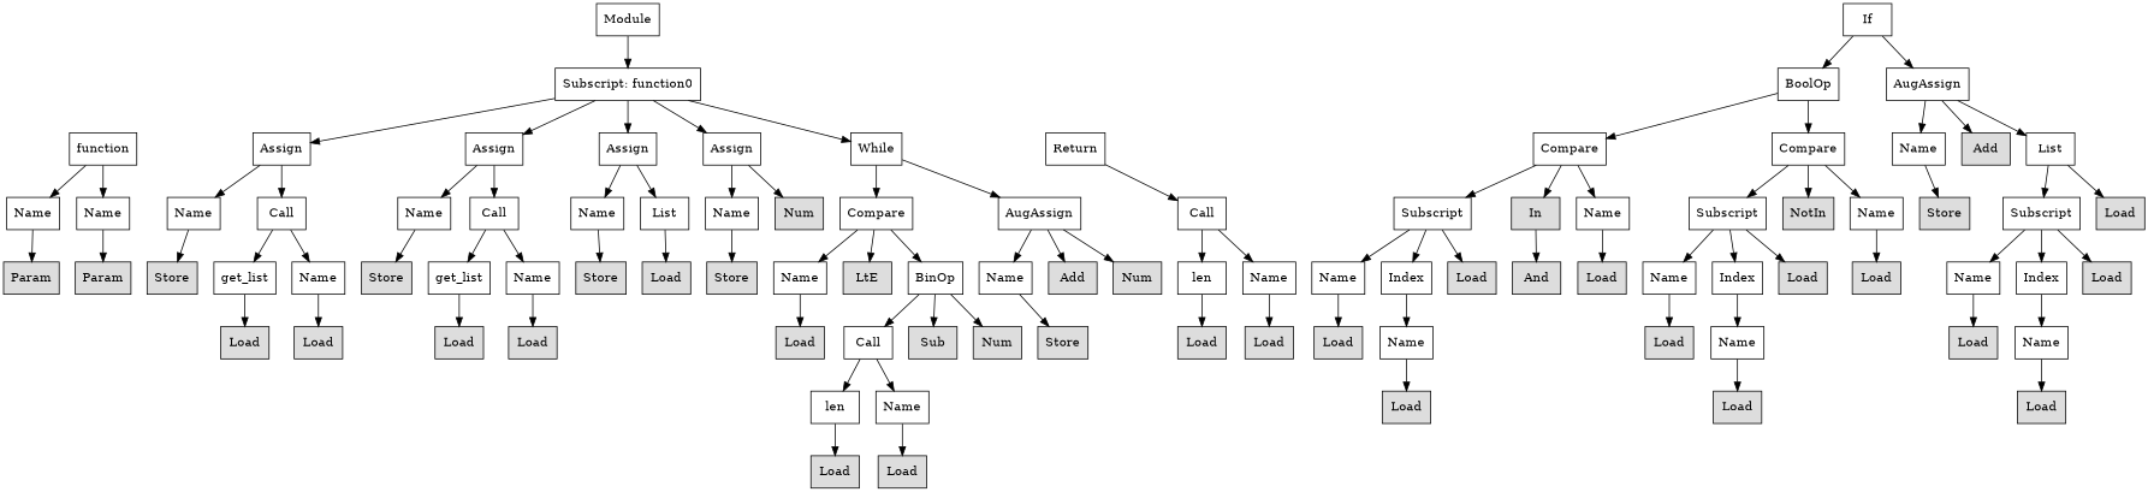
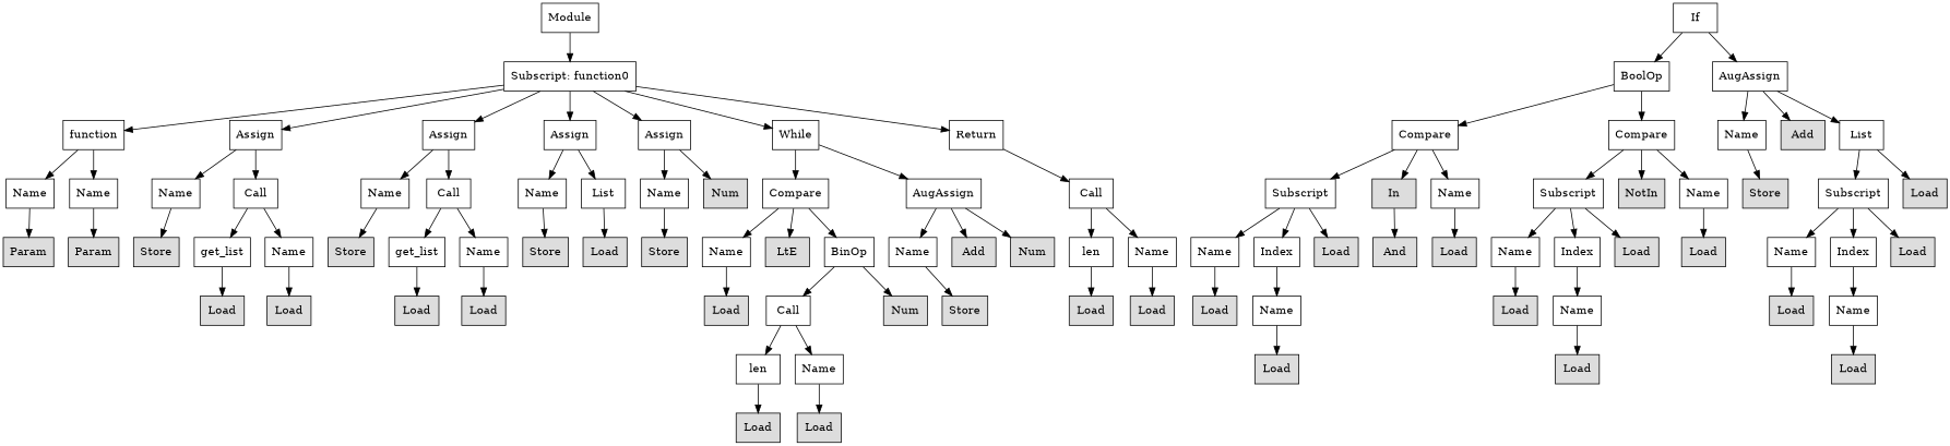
  digraph {
    node [shape=rect]
    n1 [label=Module]
    n2 [label="Subscript: function0"]
    n3 [label=function]
    n4 [label=Assign]
    n5 [label=Assign]
    n6 [label=Assign]
    n7 [label=Assign]
    n8 [label=While]
    n9 [label=Return]
    n10 [label=Name]
    n11 [label=Name]
    n12 [label=Name]
    n13 [label=Call]
    n14 [label=Name]
    n15 [label=Call]
    n16 [label=Name]
    n17 [label=List]
    n18 [label=Name]
    n19 [fillcolor="#dddddd" label=Num style=filled]
    n20 [label=Compare]
    n21 [label=AugAssign]
    n22 [label=Call]
    n23 [fillcolor="#dddddd" label=Param style=filled]
    n24 [fillcolor="#dddddd" label=Param style=filled]
    n25 [fillcolor="#dddddd" label=Store style=filled]
    n26 [label=get_list]
    n27 [label=Name]
    n28 [fillcolor="#dddddd" label=Store style=filled]
    n29 [label=get_list]
    n30 [label=Name]
    n31 [fillcolor="#dddddd" label=Store style=filled]
    n32 [fillcolor="#dddddd" label=Load style=filled]
    n33 [fillcolor="#dddddd" label=Store style=filled]
    n34 [label=Name]
    n35 [fillcolor="#dddddd" label=LtE style=filled]
    n36 [label=BinOp]
    n37 [label=If]
    n38 [label=BoolOp]
    n39 [label=AugAssign]
    n40 [label=Name]
    n41 [fillcolor="#dddddd" label=Add style=filled]
    n42 [fillcolor="#dddddd" label=Num style=filled]
    n43 [label=len]
    n44 [label=Name]
    n45 [fillcolor="#dddddd" label=Load style=filled]
    n46 [fillcolor="#dddddd" label=Load style=filled]
    n47 [fillcolor="#dddddd" label=Load style=filled]
    n48 [fillcolor="#dddddd" label=Load style=filled]
    n49 [fillcolor="#dddddd" label=Load style=filled]
    n50 [label=Call]
-   n51 [fillcolor="#dddddd" label=Sub style=filled]
    n52 [fillcolor="#dddddd" label=Num style=filled]
    n53 [label=Compare]
    n54 [label=Compare]
    n55 [label=Name]
    n56 [fillcolor="#dddddd" label=Add style=filled]
    n57 [label=List]
    n58 [fillcolor="#dddddd" label=Store style=filled]
    n59 [fillcolor="#dddddd" label=Load style=filled]
    n60 [fillcolor="#dddddd" label=Load style=filled]
    n61 [label=len]
    n62 [label=Name]
    n63 [fillcolor="#dddddd" label=And style=filled]
    n64 [label=Subscript]
    n65 [fillcolor="#dddddd" label=In style=filled]
    n66 [label=Name]
    n67 [label=Subscript]
    n68 [fillcolor="#dddddd" label=NotIn style=filled]
    n69 [label=Name]
    n70 [fillcolor="#dddddd" label=Store style=filled]
    n71 [label=Subscript]
    n72 [fillcolor="#dddddd" label=Load style=filled]
    n73 [fillcolor="#dddddd" label=Load style=filled]
    n74 [fillcolor="#dddddd" label=Load style=filled]
    n75 [label=Name]
    n76 [label=Index]
    n77 [fillcolor="#dddddd" label=Load style=filled]
    n78 [fillcolor="#dddddd" label=Load style=filled]
    n79 [label=Name]
    n80 [label=Index]
    n81 [fillcolor="#dddddd" label=Load style=filled]
    n82 [fillcolor="#dddddd" label=Load style=filled]
    n83 [label=Name]
    n84 [label=Index]
    n85 [fillcolor="#dddddd" label=Load style=filled]
    n86 [fillcolor="#dddddd" label=Load style=filled]
    n87 [label=Name]
    n88 [fillcolor="#dddddd" label=Load style=filled]
    n89 [label=Name]
    n90 [fillcolor="#dddddd" label=Load style=filled]
    n91 [label=Name]
    n92 [fillcolor="#dddddd" label=Load style=filled]
    n93 [fillcolor="#dddddd" label=Load style=filled]
    n94 [fillcolor="#dddddd" label=Load style=filled]
    n1 -> n2
+   n2 -> n3
    n2 -> n4
    n2 -> n5
    n2 -> n6
    n2 -> n7
    n2 -> n8
+   n2 -> n9
    n3 -> n10
    n3 -> n11
    n4 -> n12
    n4 -> n13
    n5 -> n14
    n5 -> n15
    n6 -> n16
    n6 -> n17
    n7 -> n18
    n7 -> n19
    n8 -> n20
    n8 -> n21
    n9 -> n22
    n10 -> n23
    n11 -> n24
    n12 -> n25
    n13 -> n26
    n13 -> n27
    n14 -> n28
    n15 -> n29
    n15 -> n30
    n16 -> n31
    n17 -> n32
    n18 -> n33
    n20 -> n34
    n20 -> n35
    n20 -> n36
    n21 -> n40
    n21 -> n41
    n21 -> n42
    n22 -> n43
    n22 -> n44
    n26 -> n45
    n27 -> n46
    n29 -> n47
    n30 -> n48
    n34 -> n49
    n36 -> n50
-   n36 -> n51
    n36 -> n52
    n37 -> n38
    n37 -> n39
    n38 -> n53
    n38 -> n54
    n39 -> n55
    n39 -> n56
    n39 -> n57
    n40 -> n58
    n43 -> n59
    n44 -> n60
    n50 -> n61
    n50 -> n62
    n53 -> n64
    n53 -> n65
    n53 -> n66
    n54 -> n67
    n54 -> n68
    n54 -> n69
    n55 -> n70
    n57 -> n71
    n57 -> n72
    n61 -> n73
    n62 -> n74
    n64 -> n75
    n64 -> n76
    n64 -> n77
    n65 -> n63
    n66 -> n78
    n67 -> n79
    n67 -> n80
    n67 -> n81
    n69 -> n82
    n71 -> n83
    n71 -> n84
    n71 -> n85
    n75 -> n86
    n76 -> n87
    n79 -> n88
    n80 -> n89
    n83 -> n90
    n84 -> n91
    n87 -> n92
    n89 -> n93
    n91 -> n94
  }
